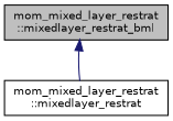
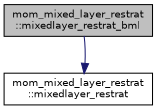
  digraph {
    rankdir=TB
    node [color=black fontname=Helvetica fontsize=10 shape=record style=filled]
    n1 [fillcolor=grey75 fontcolor=black height=0.2 label="mom_mixed_layer_restrat\l::mixedlayer_restrat_bml" width=0.4]
    n2 [fillcolor=white height=0.2 label="mom_mixed_layer_restrat\l::mixedlayer_restrat" width=0.4]
-   n1 -> n2 [color=midnightblue dir=back fontname=Helvetica fontsize=10 labelfontname=Helvetica labelfontsize=10 style=solid]
+   n2 -> n1 [color=midnightblue dir=back fontname=Helvetica fontsize=10 labelfontname=Helvetica labelfontsize=10 style=solid]
  }
